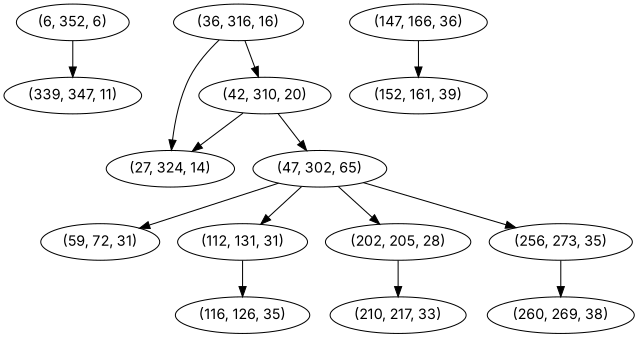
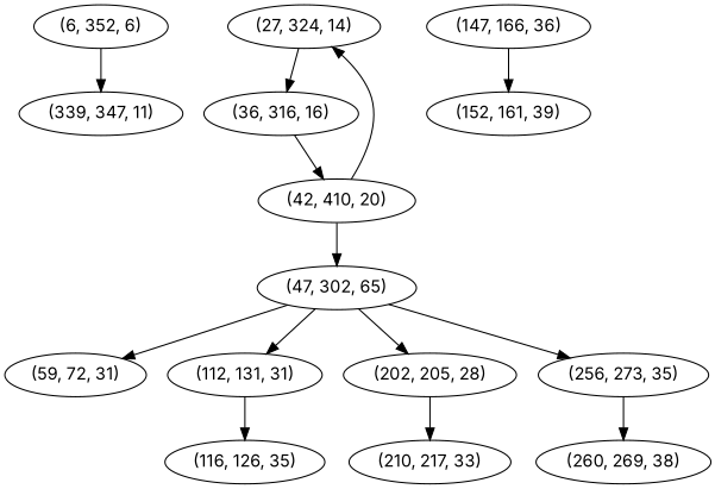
  digraph {
    fontname=Inter
    node [fontname=Inter]
    edge [fontname=Inter]
    "(6, 352, 6)"
    "(339, 347, 11)"
    "(27, 324, 14)"
    "(36, 316, 16)"
-   "(42, 310, 20)"
+   "(42, 310, 20)" [label="(42, 410, 20)"]
    n6 [label="(47, 302, 65)"]
    "(59, 72, 31)"
    "(112, 131, 31)"
    n9 [label="(202, 205, 28)"]
    "(256, 273, 35)"
    "(116, 126, 35)"
    "(210, 217, 33)"
    "(260, 269, 38)"
    "(147, 166, 36)"
    "(152, 161, 39)"
    "(6, 352, 6)" -> "(339, 347, 11)"
-   "(36, 316, 16)" -> "(27, 324, 14)"
+   "(27, 324, 14)" -> "(36, 316, 16)"
    "(36, 316, 16)" -> "(42, 310, 20)"
    "(42, 310, 20)" -> "(27, 324, 14)"
    "(42, 310, 20)" -> n6
    n6 -> "(59, 72, 31)"
    n6 -> "(112, 131, 31)"
    n6 -> n9
    n6 -> "(256, 273, 35)"
    "(112, 131, 31)" -> "(116, 126, 35)"
    n9 -> "(210, 217, 33)"
    "(256, 273, 35)" -> "(260, 269, 38)"
    "(147, 166, 36)" -> "(152, 161, 39)"
  }
